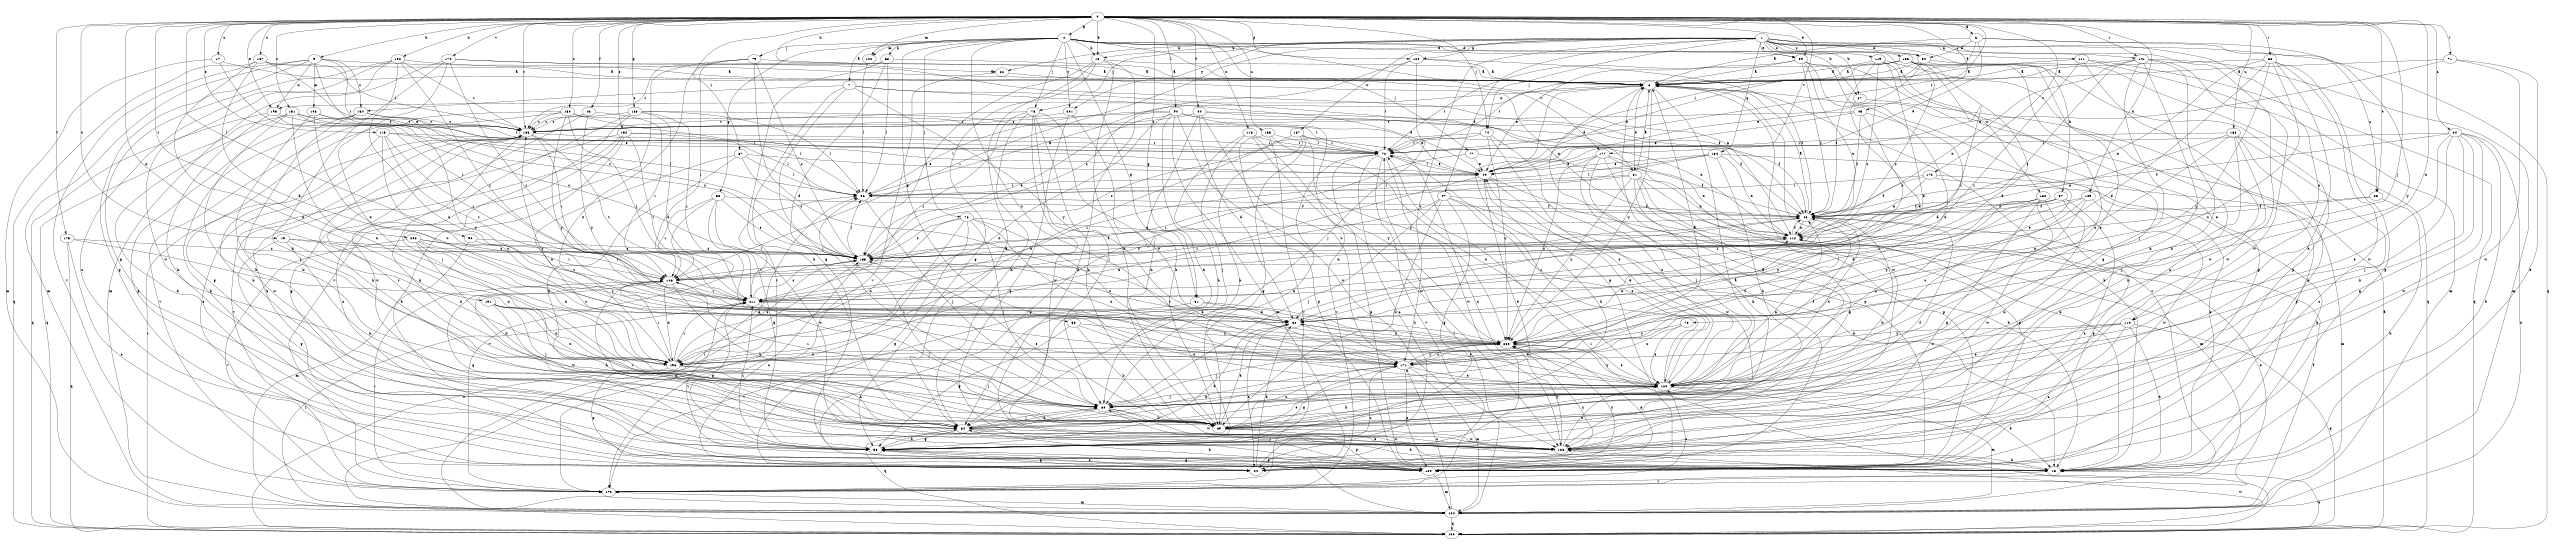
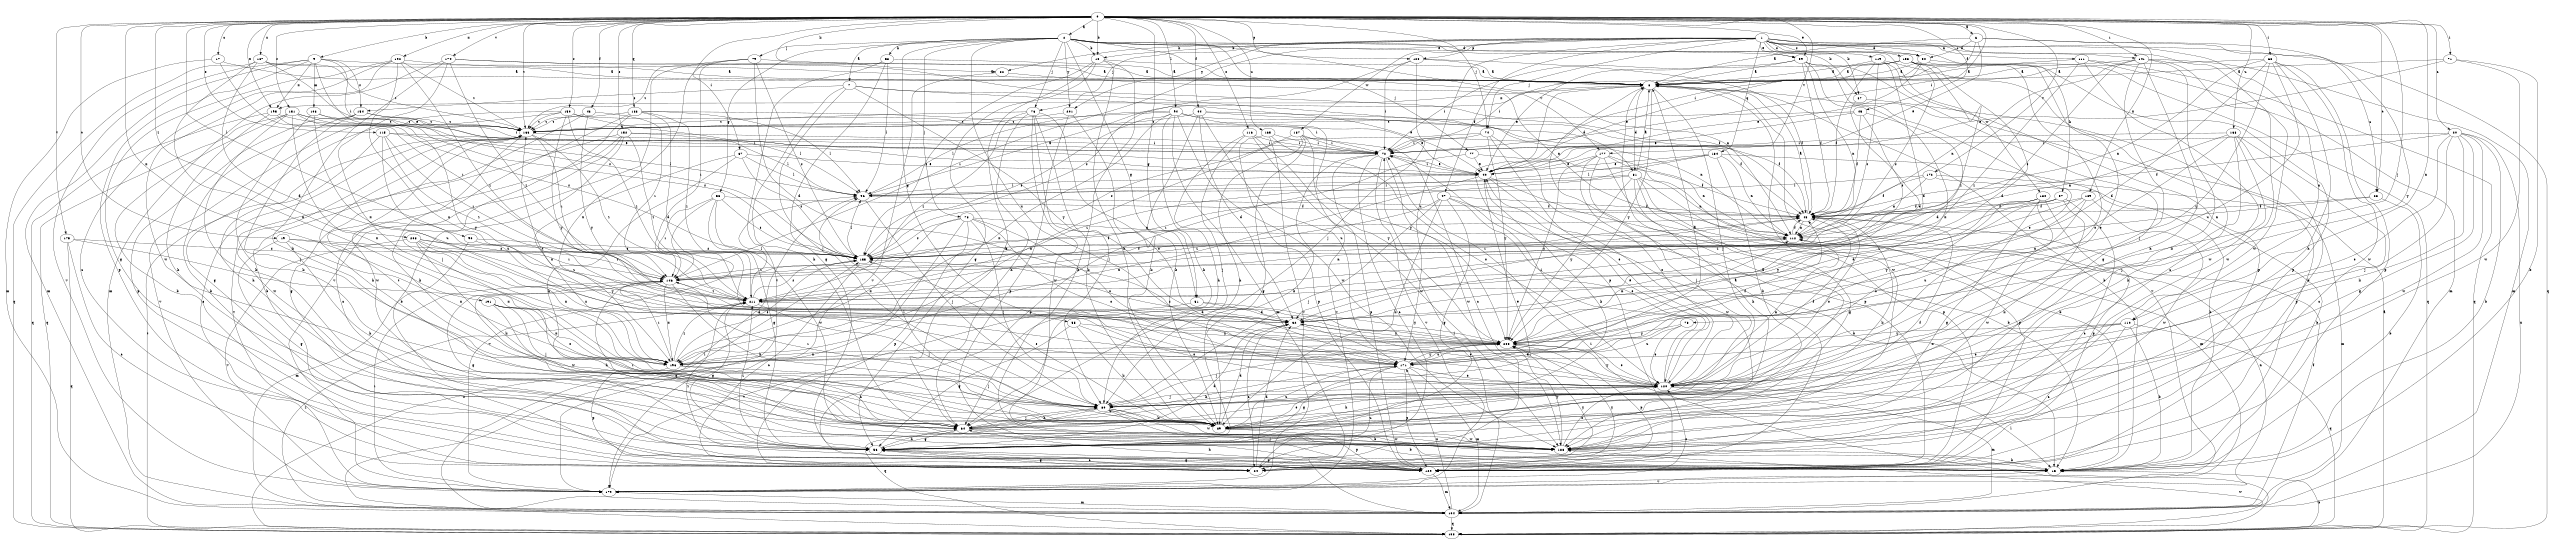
  strict digraph {
    0
    2
    6
    9
    13
    17
    19
    20
    23
    39
    43
    44
    45
    51
    67
    68
    71
    72
    73
    74
    82
    90
    94
-   102
    110
    115
    116
    128
    133
    141
    150
    151
    152
    163
    165
    167
    168
    172
    174
    175
    177
    189
    191
    192
    195
    208
    30
    76
    87
    171
    201
    7
    53
    55
    58
    77
    78
    79
    112
    8
    40
    203
    154
    129
    179
    103
    104
    155
    64
    15
    56
    89
    146
    196
    188
    80
    48
    120
    32
    96
    24
    211
    138
    1
    47
    57
    111
    119
    134
    153
    180
    187
    31
    0 -> 2 [label=a]
    0 -> 6 [label=a]
    0 -> 9 [label=b]
    0 -> 13 [label=b]
    0 -> 17 [label=c]
    0 -> 19 [label=c]
    0 -> 20 [label=c]
    0 -> 23 [label=c]
    0 -> 39 [label=e]
    0 -> 43 [label=f]
    0 -> 44 [label=f]
    0 -> 45 [label=f]
    0 -> 51 [label=g]
    0 -> 67 [label=i]
    0 -> 68 [label=i]
    0 -> 71 [label=i]
    0 -> 72 [label=i]
    0 -> 73 [label=j]
    0 -> 74 [label=j]
    0 -> 82 [label=k]
    0 -> 90 [label=l]
    0 -> 94 [label=l]
-   0 -> 102 [label=m]
    0 -> 110 [label=n]
    0 -> 115 [label=o]
    0 -> 116 [label=o]
    0 -> 128 [label=p]
    0 -> 133 [label=q]
    0 -> 141 [label=r]
    0 -> 150 [label=s]
    0 -> 151 [label=s]
    0 -> 152 [label=s]
    0 -> 163 [label=t]
    0 -> 165 [label=u]
    0 -> 167 [label=u]
    0 -> 168 [label=u]
    0 -> 172 [label=v]
    0 -> 174 [label=v]
    0 -> 175 [label=v]
    0 -> 177 [label=v]
    0 -> 189 [label=x]
    0 -> 191 [label=x]
    0 -> 192 [label=x]
    0 -> 195 [label=x]
    0 -> 208 [label=z]
    2 -> 13 [label=b]
    2 -> 39 [label=e]
    2 -> 51 [label=g]
-   2 -> 102 [label=m]
    2 -> 177 [label=v]
    2 -> 30 [label=d]
    2 -> 76 [label=j]
    2 -> 87 [label=k]
    2 -> 171 [label=u]
    2 -> 201 [label=y]
    2 -> 7 [label=a]
    2 -> 53 [label=g]
    2 -> 55 [label=g]
    2 -> 58 [label=h]
    2 -> 77 [label=j]
    2 -> 78 [label=j]
    2 -> 79 [label=j]
    2 -> 112 [label=n]
    6 -> 23 [label=c]
    6 -> 72 [label=i]
    6 -> 30 [label=d]
    6 -> 8 [label=a]
    6 -> 40 [label=e]
    6 -> 203 [label=y]
    9 -> 195 [label=x]
    9 -> 8 [label=a]
    9 -> 40 [label=e]
    9 -> 154 [label=s]
    9 -> 129 [label=p]
    9 -> 179 [label=v]
    9 -> 103 [label=m]
    9 -> 104 [label=m]
    9 -> 155 [label=s]
    13 -> 8 [label=a]
    13 -> 155 [label=s]
    13 -> 64 [label=h]
    13 -> 15 [label=b]
    13 -> 56 [label=g]
    13 -> 89 [label=k]
    17 -> 8 [label=a]
    17 -> 104 [label=m]
    17 -> 146 [label=r]
    19 -> 155 [label=s]
    19 -> 64 [label=h]
    19 -> 56 [label=g]
    19 -> 146 [label=r]
    19 -> 196 [label=x]
    20 -> 72 [label=i]
    20 -> 104 [label=x]
    20 -> 15 [label=b]
    20 -> 56 [label=g]
    20 -> 89 [label=k]
    20 -> 188 [label=w]
    20 -> 80 [label=j]
    20 -> 48 [label=f]
    20 -> 120 [label=o]
    23 -> 112 [label=n]
    23 -> 15 [label=b]
    23 -> 48 [label=f]
    39 -> 112 [label=n]
    39 -> 8 [label=a]
    39 -> 40 [label=e]
    39 -> 56 [label=g]
    39 -> 196 [label=x]
    39 -> 48 [label=f]
    39 -> 120 [label=o]
    43 -> 163 [label=t]
    43 -> 203 [label=y]
    43 -> 15 [label=b]
    43 -> 146 [label=r]
    44 -> 163 [label=t]
    44 -> 171 [label=u]
    44 -> 112 [label=n]
    44 -> 89 [label=k]
    44 -> 48 [label=f]
    44 -> 32 [label=d]
    45 -> 163 [label=t]
    45 -> 40 [label=e]
    45 -> 155 [label=s]
    45 -> 48 [label=f]
    45 -> 32 [label=d]
    51 -> 203 [label=y]
    51 -> 179 [label=v]
    51 -> 32 [label=d]
    67 -> 40 [label=e]
    67 -> 155 [label=s]
    67 -> 64 [label=h]
    67 -> 196 [label=x]
    67 -> 96 [label=l]
    68 -> 171 [label=u]
    68 -> 112 [label=n]
    68 -> 8 [label=a]
    68 -> 203 [label=y]
    68 -> 129 [label=p]
    68 -> 64 [label=h]
    68 -> 188 [label=w]
    68 -> 32 [label=d]
    71 -> 8 [label=a]
    71 -> 40 [label=e]
    71 -> 15 [label=b]
    71 -> 188 [label=w]
    72 -> 40 [label=e]
    72 -> 129 [label=p]
    72 -> 179 [label=v]
    72 -> 89 [label=k]
    72 -> 188 [label=w]
    72 -> 24 [label=c]
    73 -> 171 [label=u]
    73 -> 203 [label=y]
    73 -> 120 [label=o]
    74 -> 72 [label=i]
    74 -> 203 [label=y]
    74 -> 129 [label=p]
    74 -> 155 [label=s]
    74 -> 120 [label=o]
    82 -> 112 [label=n]
    82 -> 179 [label=v]
    90 -> 104 [label=m]
    90 -> 155 [label=s]
    90 -> 211 [label=z]
    94 -> 163 [label=t]
    94 -> 203 [label=y]
    94 -> 104 [label=m]
    94 -> 155 [label=s]
    94 -> 64 [label=h]
    94 -> 196 [label=x]
    94 -> 188 [label=w]
    94 -> 48 [label=f]
    94 -> 96 [label=l]
-   102 -> 96 [label=l]
    110 -> 203 [label=y]
    110 -> 15 [label=b]
    110 -> 196 [label=x]
    110 -> 120 [label=o]
    110 -> 24 [label=c]
    110 -> 138 [label=q]
    115 -> 72 [label=i]
    115 -> 171 [label=u]
    115 -> 64 [label=h]
    115 -> 146 [label=r]
    115 -> 96 [label=l]
    115 -> 211 [label=z]
    116 -> 72 [label=i]
    116 -> 203 [label=y]
    116 -> 64 [label=h]
    116 -> 188 [label=w]
    116 -> 80 [label=j]
    128 -> 72 [label=i]
    128 -> 8 [label=a]
    128 -> 155 [label=s]
    128 -> 80 [label=j]
    128 -> 48 [label=f]
    133 -> 163 [label=t]
    133 -> 40 [label=e]
    133 -> 188 [label=w]
    133 -> 80 [label=j]
    133 -> 32 [label=d]
    133 -> 96 [label=l]
    133 -> 211 [label=z]
    141 -> 112 [label=n]
    141 -> 8 [label=a]
    141 -> 104 [label=m]
    141 -> 155 [label=s]
    141 -> 64 [label=h]
    141 -> 89 [label=k]
    141 -> 188 [label=w]
    141 -> 80 [label=j]
    150 -> 72 [label=i]
    150 -> 163 [label=t]
    150 -> 203 [label=y]
    150 -> 179 [label=v]
    150 -> 56 [label=g]
    150 -> 96 [label=l]
    150 -> 211 [label=z]
    151 -> 163 [label=t]
    151 -> 203 [label=y]
    151 -> 155 [label=s]
    151 -> 64 [label=h]
    151 -> 15 [label=b]
    151 -> 196 [label=x]
    151 -> 138 [label=q]
    152 -> 72 [label=i]
    152 -> 179 [label=v]
    152 -> 15 [label=b]
    152 -> 56 [label=g]
    152 -> 96 [label=l]
    152 -> 24 [label=c]
    152 -> 211 [label=z]
    163 -> 72 [label=i]
    163 -> 64 [label=h]
    163 -> 89 [label=k]
    163 -> 146 [label=r]
    163 -> 188 [label=w]
    163 -> 24 [label=c]
    163 -> 211 [label=z]
    165 -> 72 [label=i]
    165 -> 129 [label=p]
    165 -> 179 [label=v]
    165 -> 120 [label=o]
    167 -> 72 [label=i]
    167 -> 163 [label=t]
    167 -> 8 [label=a]
    167 -> 196 [label=x]
    167 -> 32 [label=d]
    167 -> 138 [label=q]
    168 -> 72 [label=i]
    168 -> 112 [label=n]
    168 -> 129 [label=p]
    168 -> 89 [label=k]
    168 -> 196 [label=x]
    168 -> 80 [label=j]
    168 -> 24 [label=c]
    172 -> 112 [label=n]
    172 -> 104 [label=m]
    172 -> 15 [label=b]
    172 -> 48 [label=f]
    172 -> 96 [label=l]
    174 -> 8 [label=a]
    174 -> 104 [label=m]
    174 -> 89 [label=k]
    174 -> 196 [label=x]
    174 -> 48 [label=f]
    174 -> 211 [label=z]
    175 -> 155 [label=s]
    175 -> 196 [label=x]
    175 -> 24 [label=c]
    175 -> 138 [label=q]
    177 -> 112 [label=n]
    177 -> 40 [label=e]
    177 -> 203 [label=y]
    177 -> 129 [label=p]
    177 -> 15 [label=b]
    177 -> 80 [label=j]
    177 -> 120 [label=o]
    189 -> 171 [label=u]
    189 -> 203 [label=y]
    189 -> 188 [label=w]
    189 -> 48 [label=f]
    189 -> 211 [label=z]
    191 -> 64 [label=h]
    191 -> 196 [label=x]
    191 -> 80 [label=j]
    191 -> 120 [label=o]
    191 -> 32 [label=d]
    192 -> 163 [label=t]
    192 -> 171 [label=u]
    192 -> 8 [label=a]
    192 -> 56 [label=g]
    192 -> 188 [label=w]
    192 -> 24 [label=c]
    192 -> 211 [label=z]
    195 -> 163 [label=t]
    195 -> 155 [label=s]
    195 -> 89 [label=k]
    195 -> 138 [label=q]
    208 -> 171 [label=u]
    208 -> 203 [label=y]
    208 -> 179 [label=v]
    208 -> 155 [label=s]
    208 -> 89 [label=k]
    208 -> 146 [label=r]
    208 -> 196 [label=x]
    30 -> 72 [label=i]
    30 -> 8 [label=a]
    30 -> 40 [label=e]
    30 -> 120 [label=o]
    30 -> 138 [label=q]
    76 -> 163 [label=t]
    76 -> 64 [label=h]
    76 -> 89 [label=k]
    76 -> 188 [label=w]
    76 -> 80 [label=j]
    76 -> 120 [label=o]
    76 -> 211 [label=z]
    87 -> 15 [label=b]
    87 -> 32 [label=d]
    171 -> 163 [label=t]
    171 -> 8 [label=a]
    171 -> 203 [label=y]
    171 -> 129 [label=p]
    171 -> 104 [label=m]
    171 -> 64 [label=h]
    171 -> 56 [label=g]
    171 -> 48 [label=f]
    171 -> 120 [label=o]
    201 -> 163 [label=t]
    201 -> 129 [label=p]
    201 -> 89 [label=k]
    7 -> 40 [label=e]
    7 -> 203 [label=y]
    7 -> 154 [label=s]
    7 -> 64 [label=h]
    7 -> 80 [label=j]
    7 -> 31 [label=d]
    53 -> 179 [label=v]
    53 -> 155 [label=s]
    53 -> 56 [label=g]
    53 -> 146 [label=r]
    53 -> 188 [label=w]
    53 -> 48 [label=f]
    55 -> 203 [label=y]
    55 -> 56 [label=g]
    55 -> 89 [label=k]
    55 -> 120 [label=o]
    58 -> 163 [label=t]
    58 -> 8 [label=a]
    58 -> 179 [label=v]
    58 -> 56 [label=g]
    58 -> 96 [label=l]
    77 -> 40 [label=e]
    77 -> 129 [label=p]
    77 -> 48 [label=f]
    78 -> 171 [label=u]
    78 -> 112 [label=n]
    78 -> 129 [label=p]
    78 -> 155 [label=s]
    78 -> 196 [label=x]
    78 -> 80 [label=j]
    78 -> 120 [label=o]
    78 -> 138 [label=q]
    79 -> 8 [label=a]
    79 -> 179 [label=v]
    79 -> 155 [label=s]
    79 -> 146 [label=r]
    79 -> 196 [label=x]
    79 -> 32 [label=d]
    112 -> 155 [label=s]
    112 -> 48 [label=f]
    8 -> 195 [label=x]
    8 -> 203 [label=y]
    8 -> 129 [label=p]
    8 -> 179 [label=v]
    8 -> 15 [label=b]
    8 -> 188 [label=w]
    8 -> 80 [label=j]
    8 -> 31 [label=d]
    40 -> 72 [label=i]
    40 -> 15 [label=b]
    40 -> 89 [label=k]
    40 -> 196 [label=x]
    40 -> 188 [label=w]
    40 -> 96 [label=l]
    203 -> 171 [label=u]
    203 -> 112 [label=n]
    203 -> 129 [label=p]
    203 -> 155 [label=s]
    203 -> 196 [label=x]
    203 -> 80 [label=j]
    203 -> 120 [label=o]
    154 -> 72 [label=i]
    154 -> 163 [label=t]
    154 -> 129 [label=p]
    154 -> 15 [label=b]
    154 -> 80 [label=j]
    129 -> 8 [label=a]
    129 -> 203 [label=y]
    129 -> 104 [label=m]
    129 -> 64 [label=h]
    129 -> 56 [label=g]
    129 -> 80 [label=j]
    179 -> 112 [label=n]
    179 -> 104 [label=m]
    179 -> 146 [label=r]
    179 -> 120 [label=o]
    103 -> 163 [label=t]
    103 -> 171 [label=u]
    103 -> 40 [label=e]
    103 -> 89 [label=k]
    104 -> 72 [label=i]
    104 -> 171 [label=u]
    104 -> 48 [label=f]
    104 -> 96 [label=l]
    104 -> 211 [label=z]
    104 -> 138 [label=q]
    155 -> 146 [label=r]
    155 -> 48 [label=f]
    155 -> 96 [label=l]
    155 -> 24 [label=c]
    64 -> 40 [label=e]
    64 -> 15 [label=b]
    64 -> 56 [label=g]
    64 -> 188 [label=w]
    64 -> 80 [label=j]
    64 -> 120 [label=o]
    15 -> 179 [label=v]
    15 -> 211 [label=z]
    56 -> 8 [label=a]
    56 -> 129 [label=p]
    56 -> 64 [label=h]
    56 -> 32 [label=d]
    56 -> 24 [label=c]
    56 -> 211 [label=z]
    89 -> 163 [label=t]
    89 -> 171 [label=u]
    89 -> 129 [label=p]
    89 -> 155 [label=s]
    89 -> 188 [label=w]
    89 -> 48 [label=f]
    89 -> 32 [label=d]
    89 -> 96 [label=l]
    146 -> 112 [label=n]
    146 -> 56 [label=g]
    146 -> 89 [label=k]
    146 -> 196 [label=x]
    146 -> 188 [label=w]
    146 -> 48 [label=f]
    146 -> 211 [label=z]
    196 -> 129 [label=p]
    196 -> 155 [label=s]
    196 -> 64 [label=h]
    196 -> 146 [label=r]
    196 -> 80 [label=j]
    196 -> 211 [label=z]
    188 -> 203 [label=y]
    188 -> 15 [label=b]
    188 -> 146 [label=r]
    188 -> 120 [label=o]
    80 -> 64 [label=h]
    80 -> 15 [label=b]
    80 -> 89 [label=k]
    80 -> 146 [label=r]
    80 -> 188 [label=w]
    80 -> 138 [label=q]
    48 -> 112 [label=n]
    48 -> 8 [label=a]
    48 -> 89 [label=k]
    48 -> 146 [label=r]
    48 -> 120 [label=o]
    120 -> 72 [label=i]
    120 -> 112 [label=n]
    120 -> 40 [label=e]
    120 -> 203 [label=y]
    120 -> 104 [label=m]
-   120 -> 15 [label=b]
+   120 -> 15 [label=l]
    120 -> 89 [label=k]
    120 -> 80 [label=j]
    120 -> 48 [label=f]
    120 -> 32 [label=d]
    32 -> 203 [label=y]
    32 -> 120 [label=o]
    32 -> 24 [label=c]
    96 -> 8 [label=a]
    96 -> 80 [label=j]
    96 -> 48 [label=f]
    24 -> 171 [label=u]
    24 -> 203 [label=y]
    24 -> 56 [label=g]
    24 -> 32 [label=d]
    211 -> 155 [label=s]
    211 -> 56 [label=g]
    211 -> 80 [label=j]
    211 -> 32 [label=d]
    211 -> 96 [label=l]
    138 -> 72 [label=i]
    138 -> 163 [label=t]
    138 -> 8 [label=a]
    138 -> 155 [label=s]
    138 -> 15 [label=b]
    138 -> 188 [label=w]
    1 -> 13 [label=b]
    1 -> 39 [label=e]
    1 -> 74 [label=j]
    1 -> 82 [label=k]
    1 -> 110 [label=n]
    1 -> 128 [label=p]
    1 -> 141 [label=r]
    1 -> 30 [label=d]
    1 -> 76 [label=j]
    1 -> 87 [label=k]
    1 -> 171 [label=u]
    1 -> 201 [label=y]
    1 -> 146 [label=r]
    1 -> 188 [label=w]
    1 -> 138 [label=q]
    1 -> 47 [label=f]
    1 -> 57 [label=h]
    1 -> 111 [label=n]
    1 -> 119 [label=o]
    1 -> 134 [label=q]
    1 -> 153 [label=s]
    1 -> 180 [label=w]
    1 -> 187 [label=w]
    47 -> 15 [label=b]
    47 -> 56 [label=g]
    47 -> 89 [label=k]
    47 -> 80 [label=j]
    47 -> 48 [label=f]
    47 -> 120 [label=o]
    47 -> 211 [label=z]
    57 -> 89 [label=k]
    57 -> 48 [label=f]
    57 -> 32 [label=d]
    57 -> 24 [label=c]
    57 -> 211 [label=z]
    111 -> 8 [label=a]
    111 -> 104 [label=m]
    111 -> 188 [label=w]
    111 -> 211 [label=z]
    111 -> 138 [label=q]
    119 -> 8 [label=a]
    119 -> 129 [label=p]
    119 -> 155 [label=s]
    119 -> 48 [label=f]
    119 -> 32 [label=d]
    119 -> 24 [label=c]
    134 -> 112 [label=n]
    134 -> 40 [label=e]
    134 -> 15 [label=b]
    134 -> 89 [label=k]
    134 -> 96 [label=l]
    134 -> 211 [label=z]
    153 -> 72 [label=i]
    153 -> 8 [label=a]
    153 -> 40 [label=e]
    153 -> 129 [label=p]
    153 -> 155 [label=s]
    153 -> 120 [label=o]
    153 -> 32 [label=d]
    153 -> 211 [label=z]
    180 -> 203 [label=y]
    180 -> 129 [label=p]
    180 -> 56 [label=g]
    180 -> 188 [label=w]
    180 -> 48 [label=f]
    180 -> 120 [label=o]
    187 -> 72 [label=i]
    187 -> 179 [label=v]
    187 -> 64 [label=h]
    187 -> 56 [label=g]
    187 -> 196 [label=x]
    187 -> 24 [label=c]
    31 -> 112 [label=n]
    31 -> 8 [label=a]
    31 -> 203 [label=y]
    31 -> 129 [label=p]
    31 -> 104 [label=m]
    31 -> 56 [label=g]
    31 -> 89 [label=k]
    31 -> 146 [label=r]
    31 -> 96 [label=l]
  }
